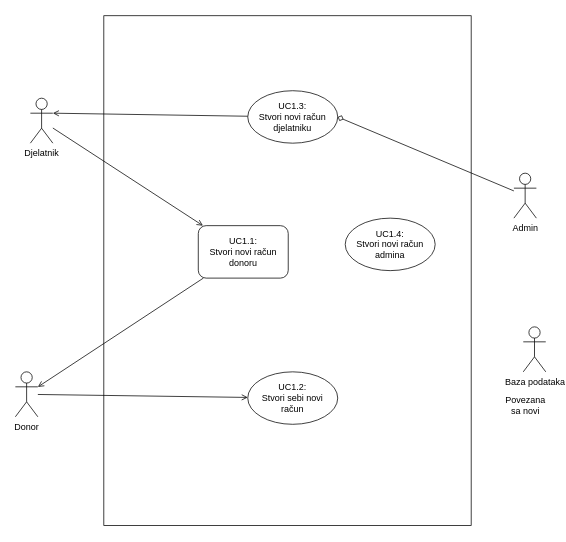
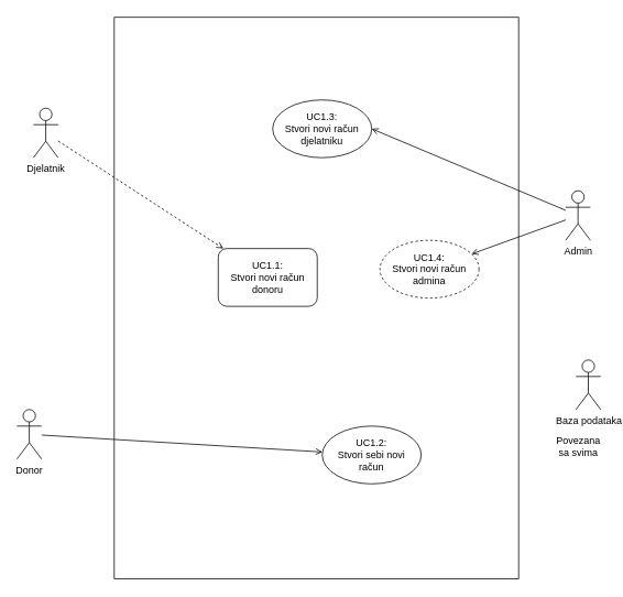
  <mxCell id="0" />
  <mxCell id="1" parent="0" />
  <mxCell id="2" value="" style="rounded=0;whiteSpace=wrap;html=1;" parent="1" vertex="1"><mxGeometry x="138" y="20" width="490" height="680" as="geometry" /></mxCell>
  <mxCell id="3" value="UC1.1:&lt;br&gt;Stvori novi račun donoru" style="whiteSpace=wrap;html=1;rounded=1;" parent="1" vertex="1"><mxGeometry x="264" y="300" width="120" height="70" as="geometry" /></mxCell>
- <mxCell id="4" style="rounded=0;orthogonalLoop=1;jettySize=auto;html=1;entryX=1;entryY=0.5;entryDx=0;entryDy=0;endArrow=diamond;endFill=0;" parent="1" source="6" target="15" edge="1"><mxGeometry relative="1" as="geometry" /></mxCell>
+ <mxCell id="4" style="rounded=0;orthogonalLoop=1;jettySize=auto;html=1;entryX=1;entryY=0.5;entryDx=0;entryDy=0;endArrow=open;endFill=0;" parent="1" source="6" target="15" edge="1"><mxGeometry relative="1" as="geometry" /></mxCell>
+ <mxCell id="5" style="edgeStyle=none;rounded=0;orthogonalLoop=1;jettySize=auto;html=1;endArrow=open;endFill=0;" edge="1" parent="1" source="6" target="16"><mxGeometry relative="1" as="geometry" /></mxCell>
  <mxCell id="6" value="Admin" style="shape=umlActor;verticalLabelPosition=bottom;verticalAlign=top;html=1;outlineConnect=0;" parent="1" vertex="1"><mxGeometry x="685" y="230" width="30" height="60" as="geometry" /></mxCell>
  <mxCell id="7" value="Baza podataka" style="shape=umlActor;verticalLabelPosition=bottom;verticalAlign=top;html=1;outlineConnect=0;" parent="1" vertex="1"><mxGeometry x="697.5" y="435" width="30" height="60" as="geometry" /></mxCell>
- <mxCell id="8" style="edgeStyle=none;rounded=0;orthogonalLoop=1;jettySize=auto;html=1;endArrow=open;endFill=0;" parent="1" source="9" target="3" edge="1"><mxGeometry relative="1" as="geometry" /></mxCell>
+ <mxCell id="8" style="edgeStyle=none;rounded=0;orthogonalLoop=1;jettySize=auto;html=1;endArrow=open;endFill=0;dashed=1;" parent="1" source="9" target="3" edge="1"><mxGeometry relative="1" as="geometry" /></mxCell>
  <mxCell id="9" value="Djelatnik" style="shape=umlActor;verticalLabelPosition=bottom;verticalAlign=top;html=1;outlineConnect=0;" parent="1" vertex="1"><mxGeometry x="40" y="130" width="30" height="60" as="geometry" /></mxCell>
- <mxCell id="10" style="rounded=0;orthogonalLoop=1;jettySize=auto;html=1;endArrow=open;endFill=0;" edge="1" parent="1" source="3" target="12"><mxGeometry relative="1" as="geometry" /></mxCell>
  <mxCell id="11" style="edgeStyle=none;rounded=0;orthogonalLoop=1;jettySize=auto;html=1;endArrow=open;endFill=0;" edge="1" parent="1" source="12" target="17"><mxGeometry relative="1" as="geometry" /></mxCell>
  <mxCell id="12" value="Donor" style="shape=umlActor;verticalLabelPosition=bottom;verticalAlign=top;html=1;outlineConnect=0;" parent="1" vertex="1"><mxGeometry x="20" y="495" width="30" height="60" as="geometry" /></mxCell>
- <mxCell id="13" value="Povezana sa novi" style="text;html=1;strokeColor=none;fillColor=none;align=center;verticalAlign=middle;whiteSpace=wrap;rounded=0;" parent="1" vertex="1"><mxGeometry x="667.5" y="530" width="65" height="20" as="geometry" /></mxCell>
- <mxCell id="14" style="edgeStyle=none;rounded=0;orthogonalLoop=1;jettySize=auto;html=1;entryX=1;entryY=0.333;entryDx=0;entryDy=0;entryPerimeter=0;endArrow=open;endFill=0;" edge="1" parent="1" source="15" target="9"><mxGeometry relative="1" as="geometry" /></mxCell>
+ <mxCell id="13" value="Povezana sa svima" style="text;html=1;strokeColor=none;fillColor=none;align=center;verticalAlign=middle;whiteSpace=wrap;rounded=0;" parent="1" vertex="1"><mxGeometry x="667.5" y="530" width="65" height="20" as="geometry" /></mxCell>
  <mxCell id="15" value="UC1.3:&lt;br&gt;Stvori novi račun djelatniku" style="ellipse;whiteSpace=wrap;html=1;" parent="1" vertex="1"><mxGeometry x="330" y="120" width="120" height="70" as="geometry" /></mxCell>
- <mxCell id="16" value="UC1.4:&lt;br&gt;Stvori novi račun admina" style="ellipse;whiteSpace=wrap;html=1;" vertex="1" parent="1"><mxGeometry x="460" y="290" width="120" height="70" as="geometry" /></mxCell>
- <mxCell id="17" value="UC1.2:&lt;br&gt;Stvori sebi novi &lt;br&gt;račun" style="ellipse;whiteSpace=wrap;html=1;" vertex="1" parent="1"><mxGeometry x="330" y="495" width="120" height="70" as="geometry" /></mxCell>
+ <mxCell id="16" value="UC1.4:&lt;br&gt;Stvori novi račun admina" style="ellipse;whiteSpace=wrap;html=1;dashed=1;" vertex="1" parent="1"><mxGeometry x="460" y="290" width="120" height="70" as="geometry" /></mxCell>
+ <mxCell id="17" value="UC1.2:&lt;br&gt;Stvori sebi novi &lt;br&gt;račun" style="ellipse;whiteSpace=wrap;html=1;" vertex="1" parent="1"><mxGeometry x="390" y="515" width="120" height="70" as="geometry" /></mxCell>
